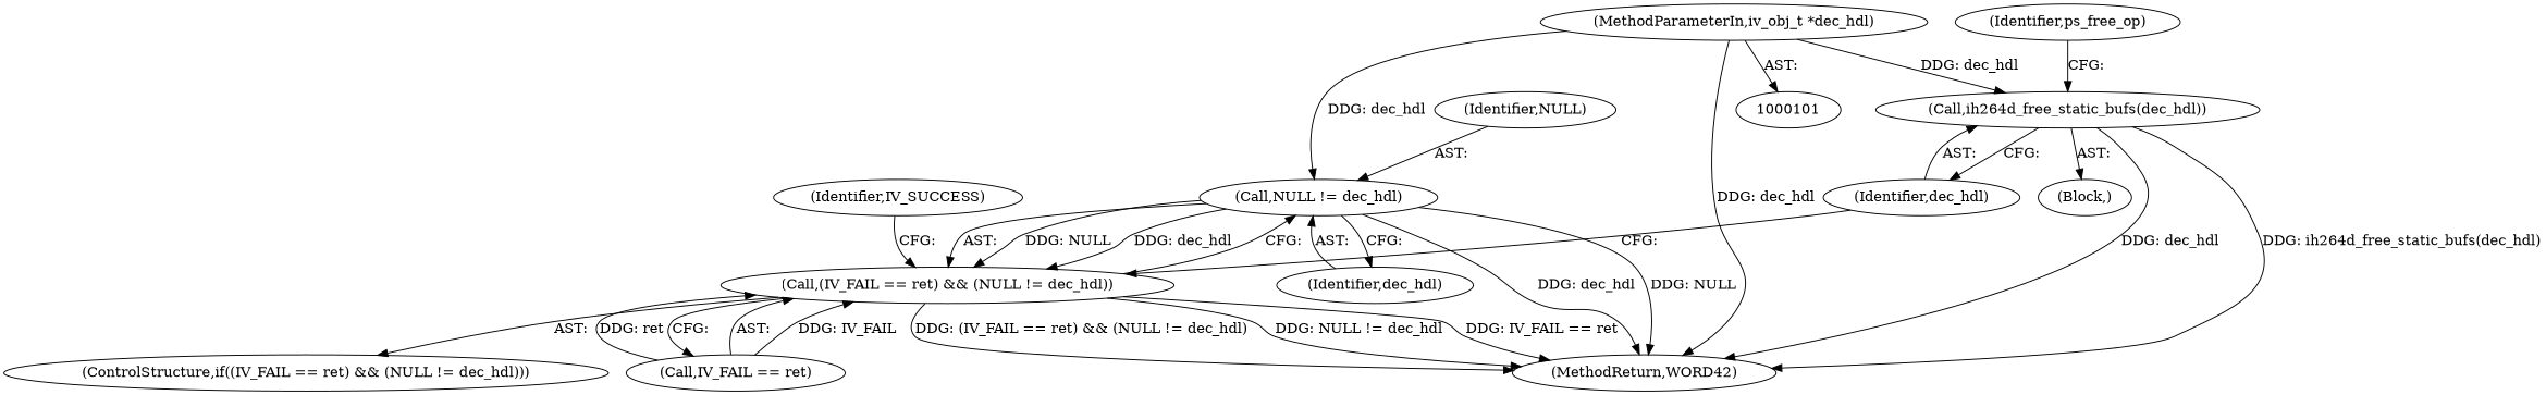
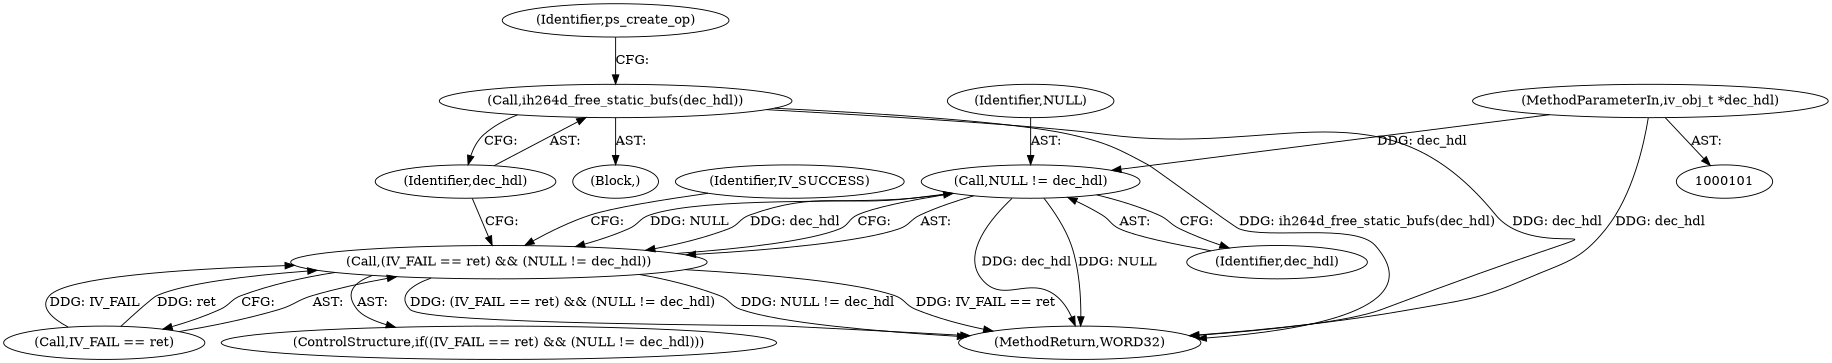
  digraph {
    n1 [label="(Call,NULL != dec_hdl)"]
    n2 [label="(Call,(IV_FAIL == ret) && (NULL != dec_hdl))"]
    n3 [label="(Identifier,dec_hdl)"]
-   n4 [label="(MethodReturn,WORD42)"]
+   n4 [label="(MethodReturn,WORD32)"]
    n5 [label="(ControlStructure,if((IV_FAIL == ret) && (NULL != dec_hdl)))"]
    n6 [label="(Call,IV_FAIL == ret)"]
    n7 [label="(Call,ih264d_free_static_bufs(dec_hdl))"]
    n8 [label="(Block,)"]
    n9 [label="(Identifier,dec_hdl)"]
    n10 [label="(MethodParameterIn,iv_obj_t *dec_hdl)"]
    1000101
-   n12 [label="(Identifier,ps_free_op)"]
+   n12 [label="(Identifier,ps_create_op)"]
    n13 [label="(Identifier,NULL)"]
    n14 [label="(Identifier,IV_SUCCESS)"]
    n1 -> n2 [label="AST: "]
    n1 -> n2 [label="DDG: NULL"]
    n1 -> n2 [label="DDG: dec_hdl"]
    n1 -> n3 [label="CFG: "]
    n1 -> n4 [label="DDG: dec_hdl"]
    n1 -> n4 [label="DDG: NULL"]
    n2 -> n1 [label="CFG: "]
    n2 -> n4 [label="DDG: NULL != dec_hdl"]
    n2 -> n4 [label="DDG: IV_FAIL == ret"]
    n2 -> n4 [label="DDG: (IV_FAIL == ret) && (NULL != dec_hdl)"]
    n2 -> n5 [label="AST: "]
    n2 -> n6 [label="CFG: "]
    n3 -> n1 [label="AST: "]
    n6 -> n2 [label="AST: "]
    n6 -> n2 [label="DDG: IV_FAIL"]
    n6 -> n2 [label="DDG: ret"]
    n7 -> n4 [label="DDG: ih264d_free_static_bufs(dec_hdl)"]
    n7 -> n4 [label="DDG: dec_hdl"]
    n7 -> n8 [label="AST: "]
    n7 -> n9 [label="CFG: "]
    n9 -> n2 [label="CFG: "]
    n9 -> n7 [label="AST: "]
    n10 -> n1 [label="DDG: dec_hdl"]
    n10 -> n4 [label="DDG: dec_hdl"]
-   n10 -> n7 [label="DDG: dec_hdl"]
    n10 -> 1000101 [label="AST: "]
    n12 -> n7 [label="CFG: "]
    n13 -> n1 [label="AST: "]
    n14 -> n2 [label="CFG: "]
  }
